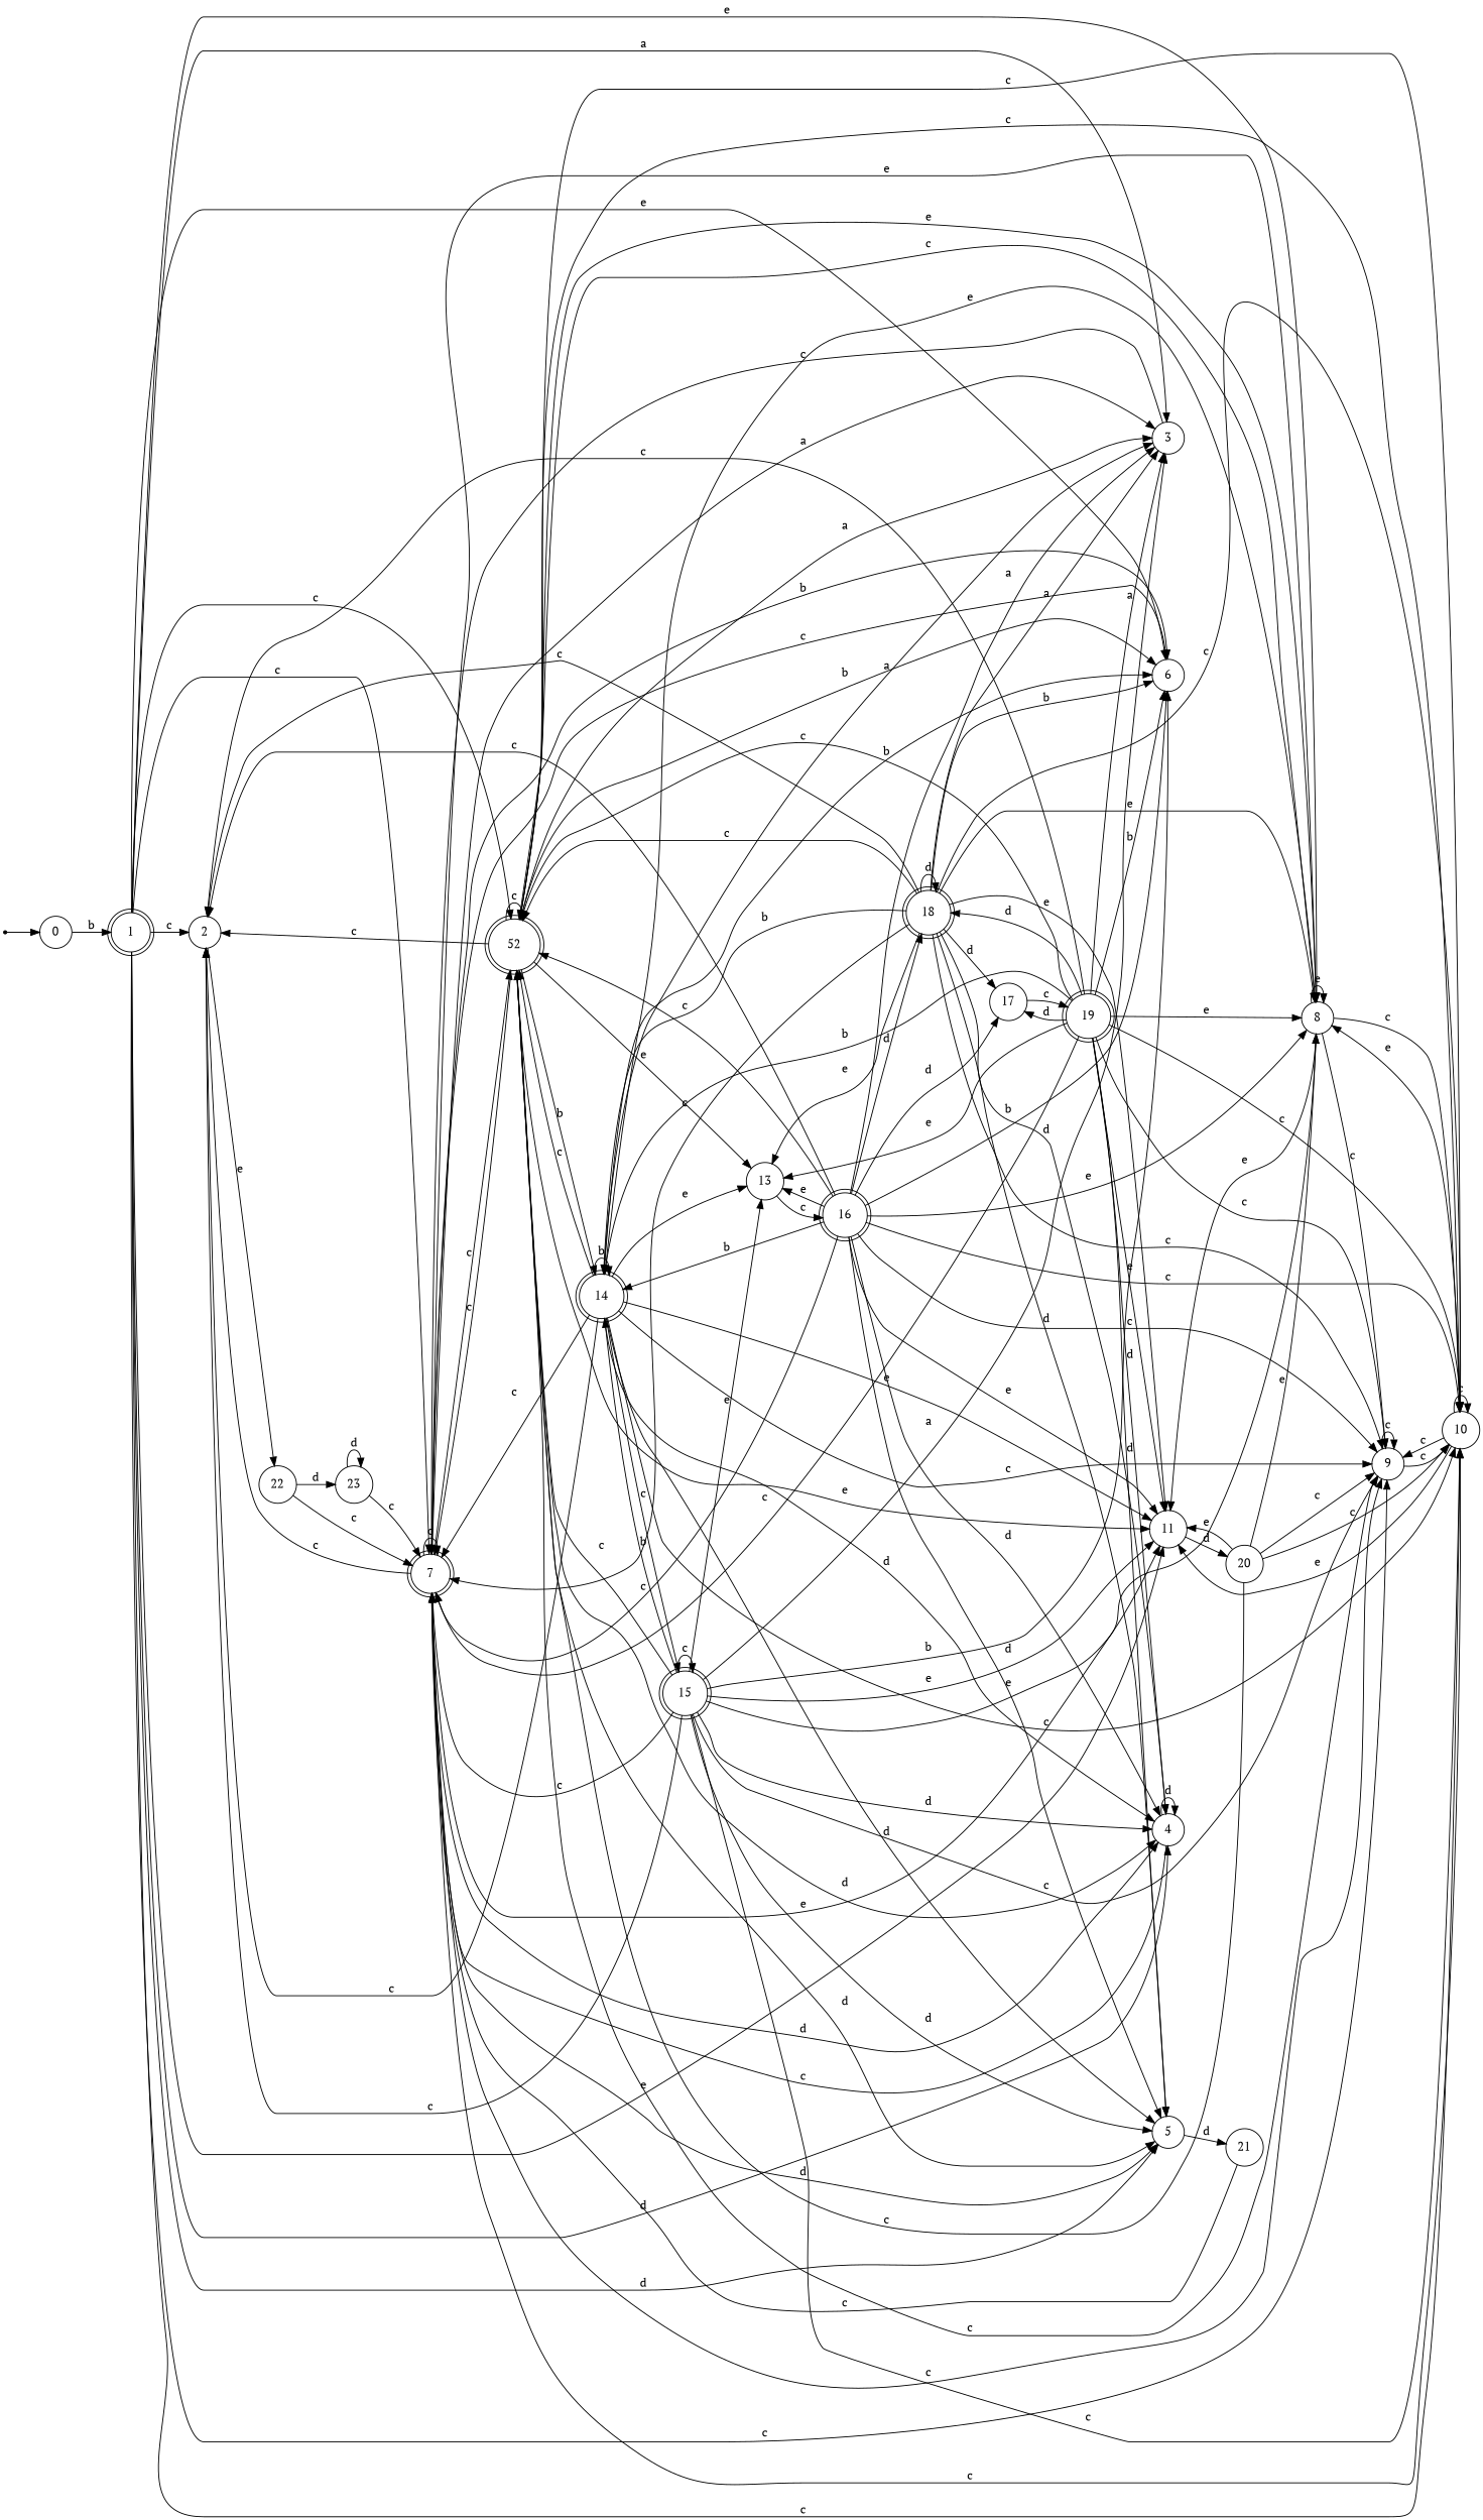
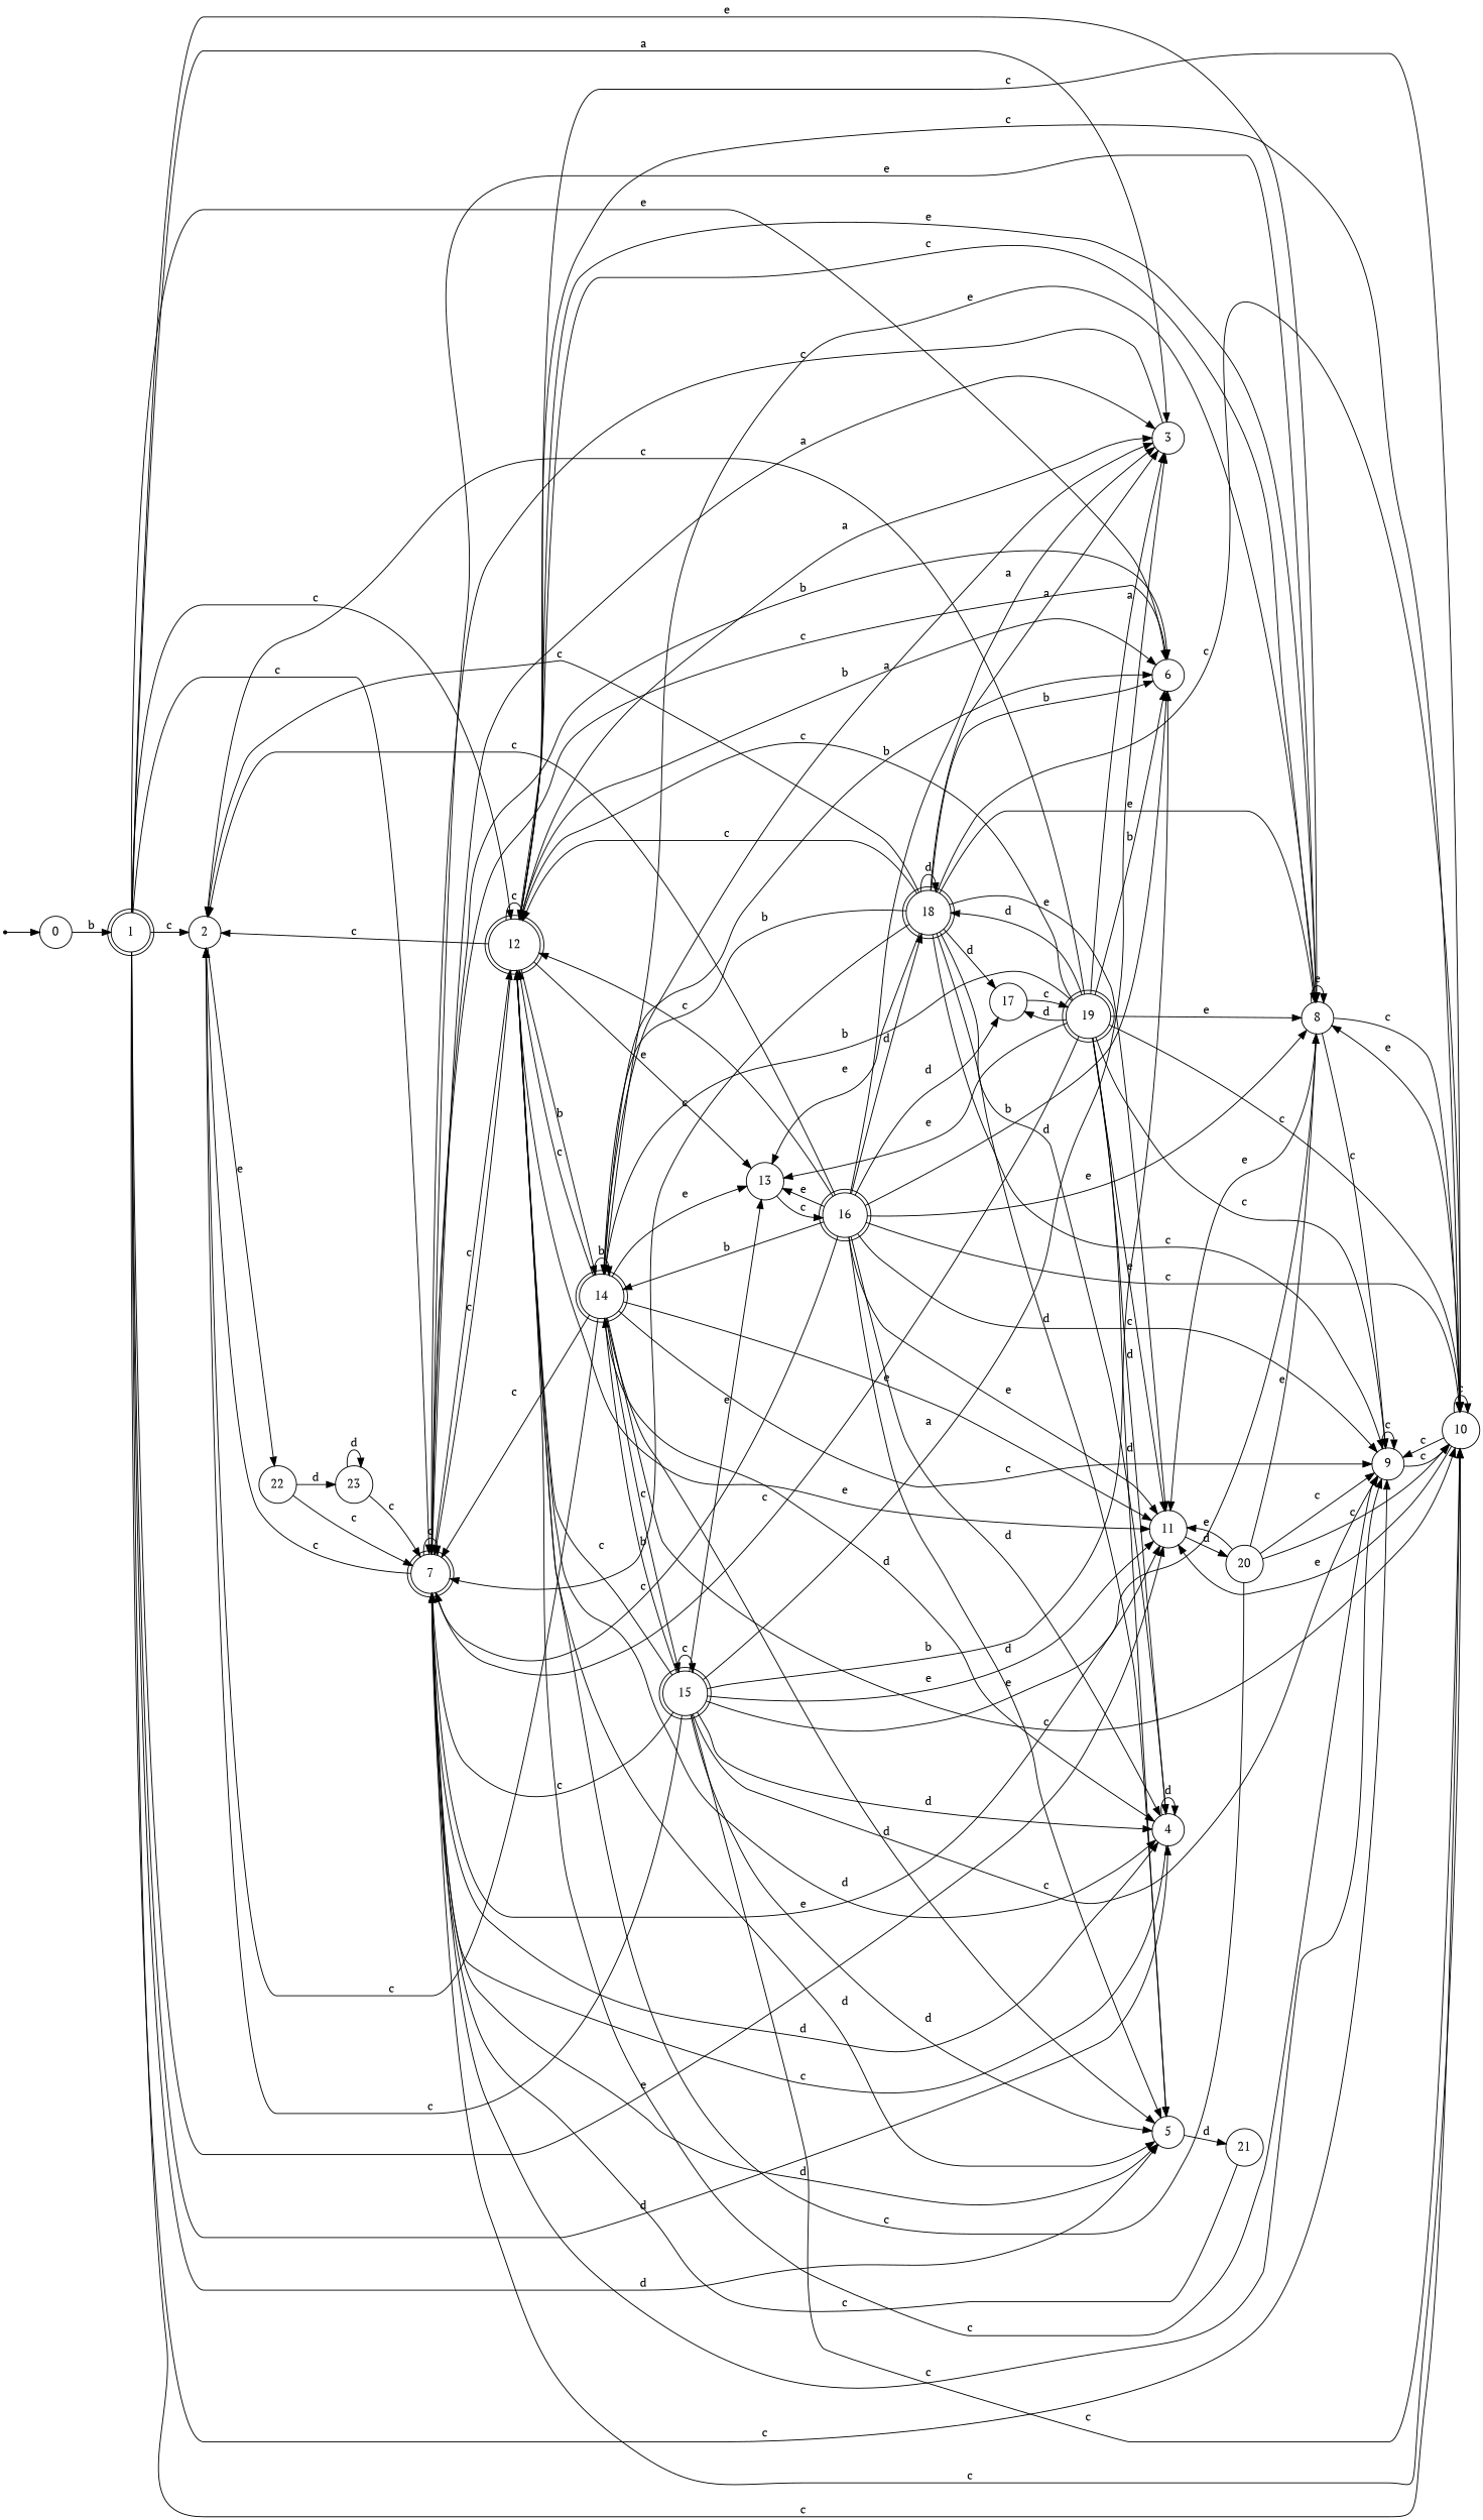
  digraph {
    fontname="PT Serif"
    rankdir=LR
    node [fontname="PT Serif" shape=circle]
    edge [fontname="PT Serif"]
    dummy0 [shape=point]
    0
    1 [shape=doublecircle]
    2
    3
    4
    5
    6
    7 [shape=doublecircle]
    8
    9
    10
    11
-   12 [shape=doublecircle label=52]
+   12 [shape=doublecircle]
    22
    21
    20
    13
    14 [shape=doublecircle]
    23
    16 [shape=doublecircle]
    15 [shape=doublecircle]
    17
    18 [shape=doublecircle]
    19 [shape=doublecircle]
    dummy0 -> 0
    0 -> 1 [label=b]
    1 -> 2 [label=c]
    1 -> 3 [label=a]
    1 -> 4 [label=d]
    1 -> 5 [label=d]
    1 -> 6 [label=e]
    1 -> 7 [label=c]
    1 -> 8 [label=e]
    1 -> 9 [label=c]
    1 -> 10 [label=c]
    1 -> 11 [label=e]
    1 -> 12 [label=c]
    2 -> 22 [label=e]
    3 -> 7 [label=c]
    4 -> 4 [label=d]
    4 -> 7 [label=c]
    5 -> 21 [label=d]
    6 -> 7 [label=c]
    7 -> 2 [label=c]
    7 -> 3 [label=a]
    7 -> 4 [label=d]
    7 -> 5 [label=d]
    7 -> 6 [label=b]
    7 -> 7 [label=c]
    7 -> 8 [label=e]
    7 -> 9 [label=c]
    7 -> 10 [label=c]
    7 -> 11 [label=e]
    7 -> 12 [label=c]
    8 -> 8 [label=e]
    8 -> 9 [label=c]
    8 -> 10 [label=c]
    8 -> 11 [label=e]
    8 -> 12 [label=c]
    9 -> 9 [label=c]
    9 -> 10 [label=c]
    10 -> 8 [label=e]
    10 -> 9 [label=c]
    10 -> 10 [label=c]
    10 -> 11 [label=e]
    10 -> 12 [label=c]
    11 -> 20 [label=d]
    12 -> 2 [label=c]
    12 -> 3 [label=a]
    12 -> 4 [label=d]
    12 -> 5 [label=d]
    12 -> 6 [label=b]
    12 -> 7 [label=c]
    12 -> 8 [label=e]
    12 -> 9 [label=c]
    12 -> 10 [label=c]
    12 -> 11 [label=e]
    12 -> 12 [label=c]
    12 -> 13 [label=e]
    12 -> 14 [label=b]
    22 -> 7 [label=c]
    22 -> 23 [label=d]
    21 -> 7 [label=c]
    20 -> 8 [label=e]
    20 -> 9 [label=c]
    20 -> 10 [label=c]
    20 -> 11 [label=e]
    20 -> 12 [label=c]
    13 -> 16 [label=c]
    14 -> 2 [label=c]
    14 -> 3 [label=a]
    14 -> 4 [label=d]
    14 -> 5 [label=d]
    14 -> 6 [label=b]
    14 -> 7 [label=c]
    14 -> 8 [label=e]
    14 -> 9 [label=c]
    14 -> 10 [label=c]
    14 -> 11 [label=e]
    14 -> 12 [label=c]
    14 -> 13 [label=e]
    14 -> 14 [label=b]
    14 -> 15 [label=c]
    23 -> 7 [label=c]
    23 -> 23 [label=d]
    16 -> 2 [label=c]
    16 -> 3 [label=a]
    16 -> 4 [label=d]
    16 -> 5 [label=d]
    16 -> 6 [label=b]
    16 -> 7 [label=c]
    16 -> 8 [label=e]
    16 -> 9 [label=c]
    16 -> 10 [label=c]
    16 -> 11 [label=e]
    16 -> 12 [label=c]
    16 -> 13 [label=e]
    16 -> 14 [label=b]
    16 -> 17 [label=d]
    16 -> 18 [label=d]
    15 -> 2 [label=c]
    15 -> 3 [label=a]
    15 -> 4 [label=d]
    15 -> 5 [label=d]
    15 -> 6 [label=b]
    15 -> 7 [label=c]
    15 -> 8 [label=e]
    15 -> 9 [label=c]
    15 -> 10 [label=c]
    15 -> 11 [label=e]
    15 -> 12 [label=c]
    15 -> 13 [label=e]
    15 -> 14 [label=b]
    15 -> 15 [label=c]
    17 -> 19 [label=c]
    18 -> 2 [label=c]
    18 -> 3 [label=a]
    18 -> 4 [label=d]
    18 -> 5 [label=d]
    18 -> 6 [label=b]
    18 -> 7 [label=c]
    18 -> 8 [label=e]
    18 -> 9 [label=c]
    18 -> 10 [label=c]
    18 -> 11 [label=e]
    18 -> 12 [label=c]
    18 -> 13 [label=e]
    18 -> 14 [label=b]
    18 -> 17 [label=d]
    18 -> 18 [label=d]
    19 -> 2 [label=c]
    19 -> 3 [label=a]
    19 -> 4 [label=d]
    19 -> 5 [label=d]
    19 -> 6 [label=b]
    19 -> 7 [label=c]
    19 -> 8 [label=e]
    19 -> 9 [label=c]
    19 -> 10 [label=c]
    19 -> 11 [label=e]
    19 -> 12 [label=c]
    19 -> 13 [label=e]
    19 -> 14 [label=b]
    19 -> 17 [label=d]
    19 -> 18 [label=d]
  }
